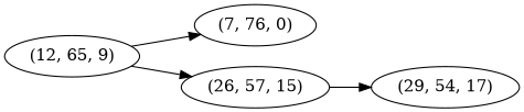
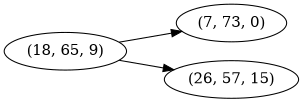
  digraph {
    rankdir=LR
-   "(18, 65, 9)" [label="(12, 65, 9)"]
-   "(7, 76, 0)"
+   "(18, 65, 9)"
+   "(7, 76, 0)" [label="(7, 73, 0)"]
    "(26, 57, 15)"
-   "(29, 54, 17)"
    "(18, 65, 9)" -> "(7, 76, 0)"
    "(18, 65, 9)" -> "(26, 57, 15)"
-   "(26, 57, 15)" -> "(29, 54, 17)"
  }
